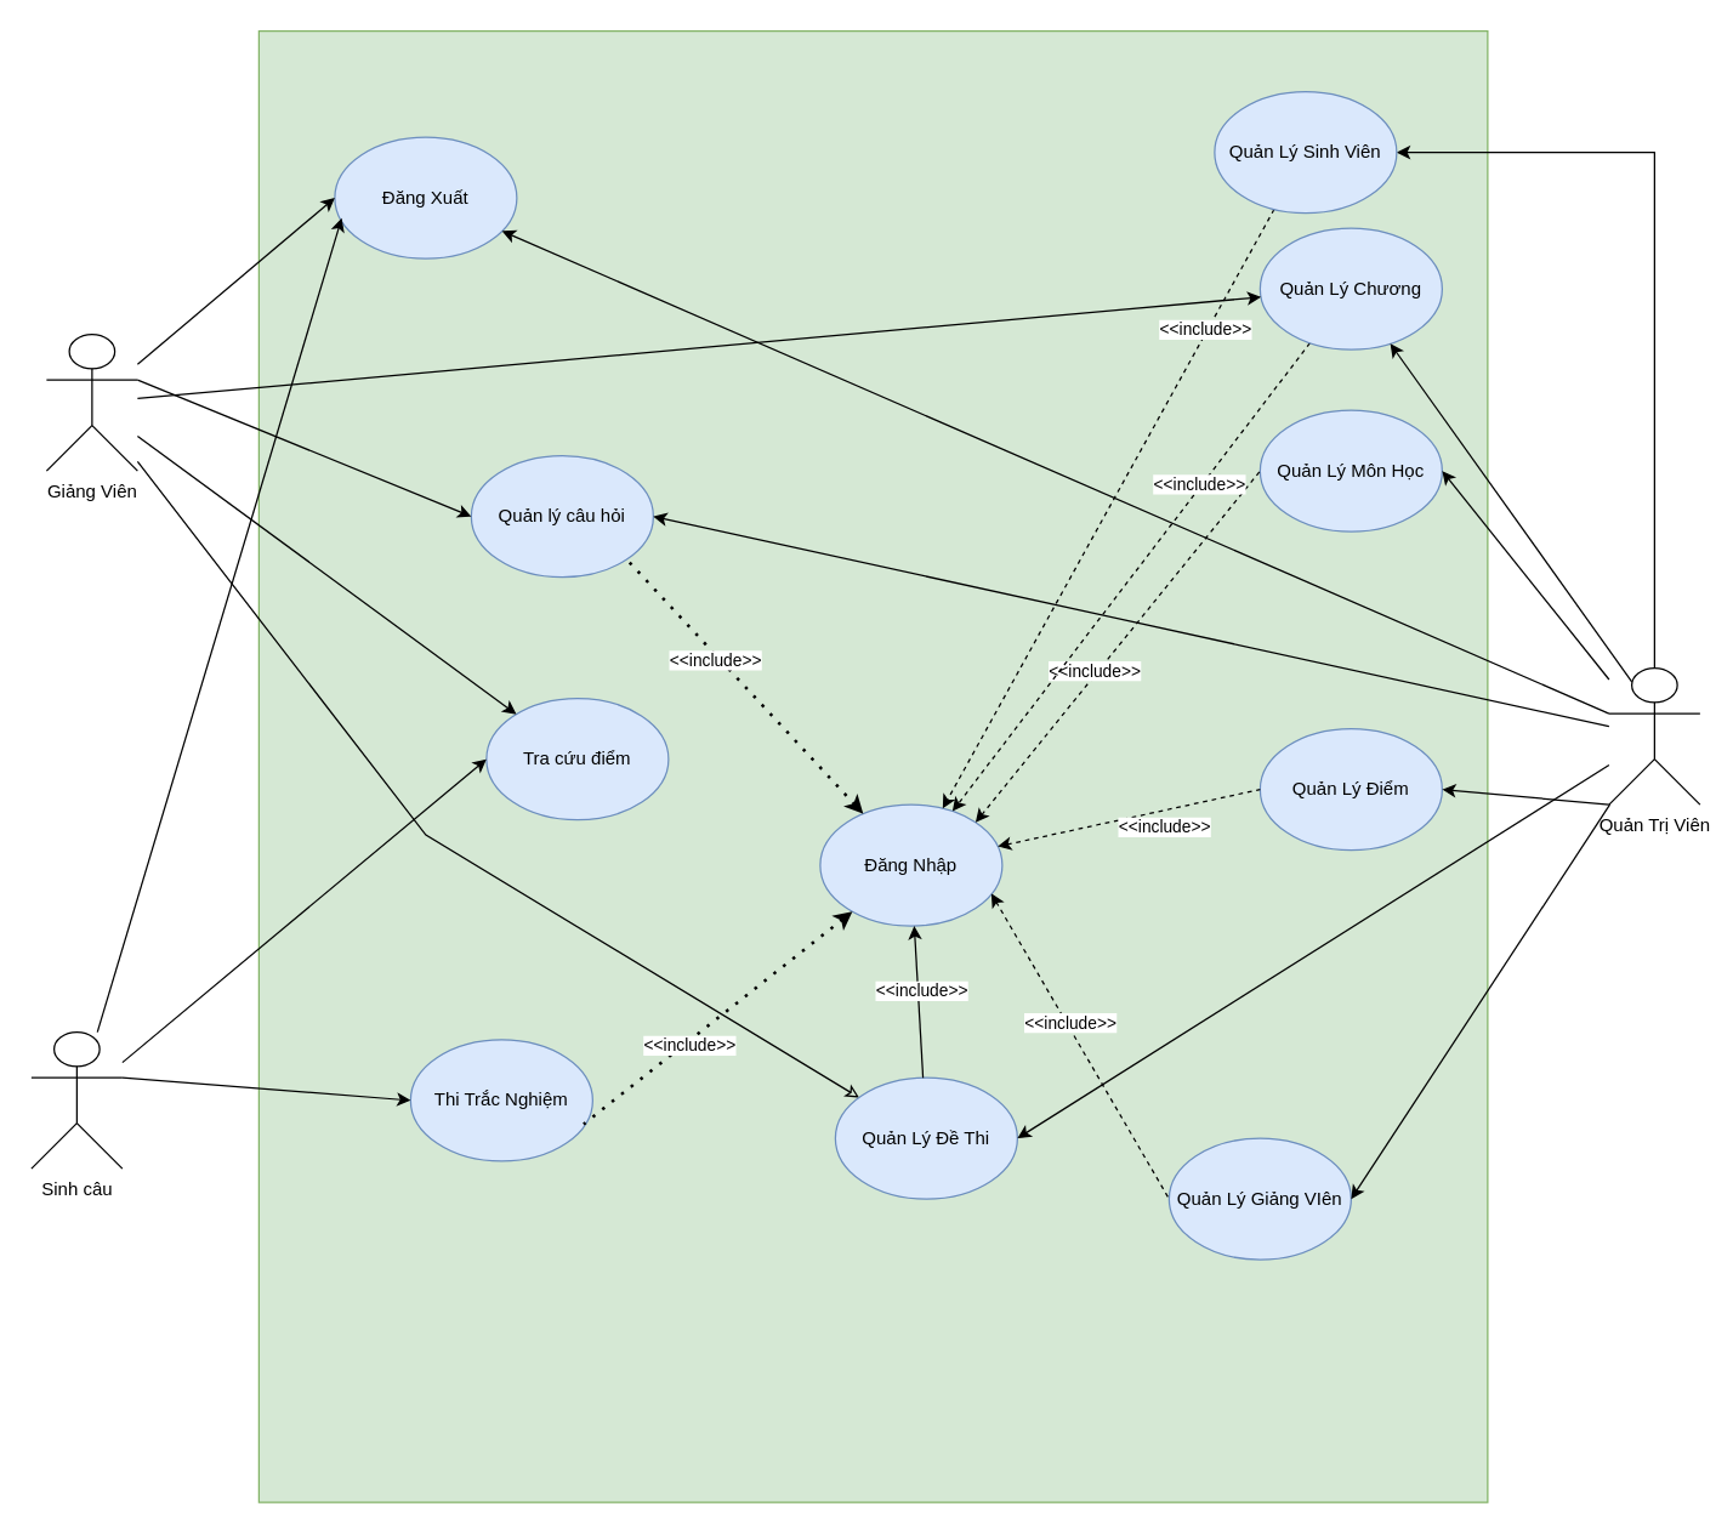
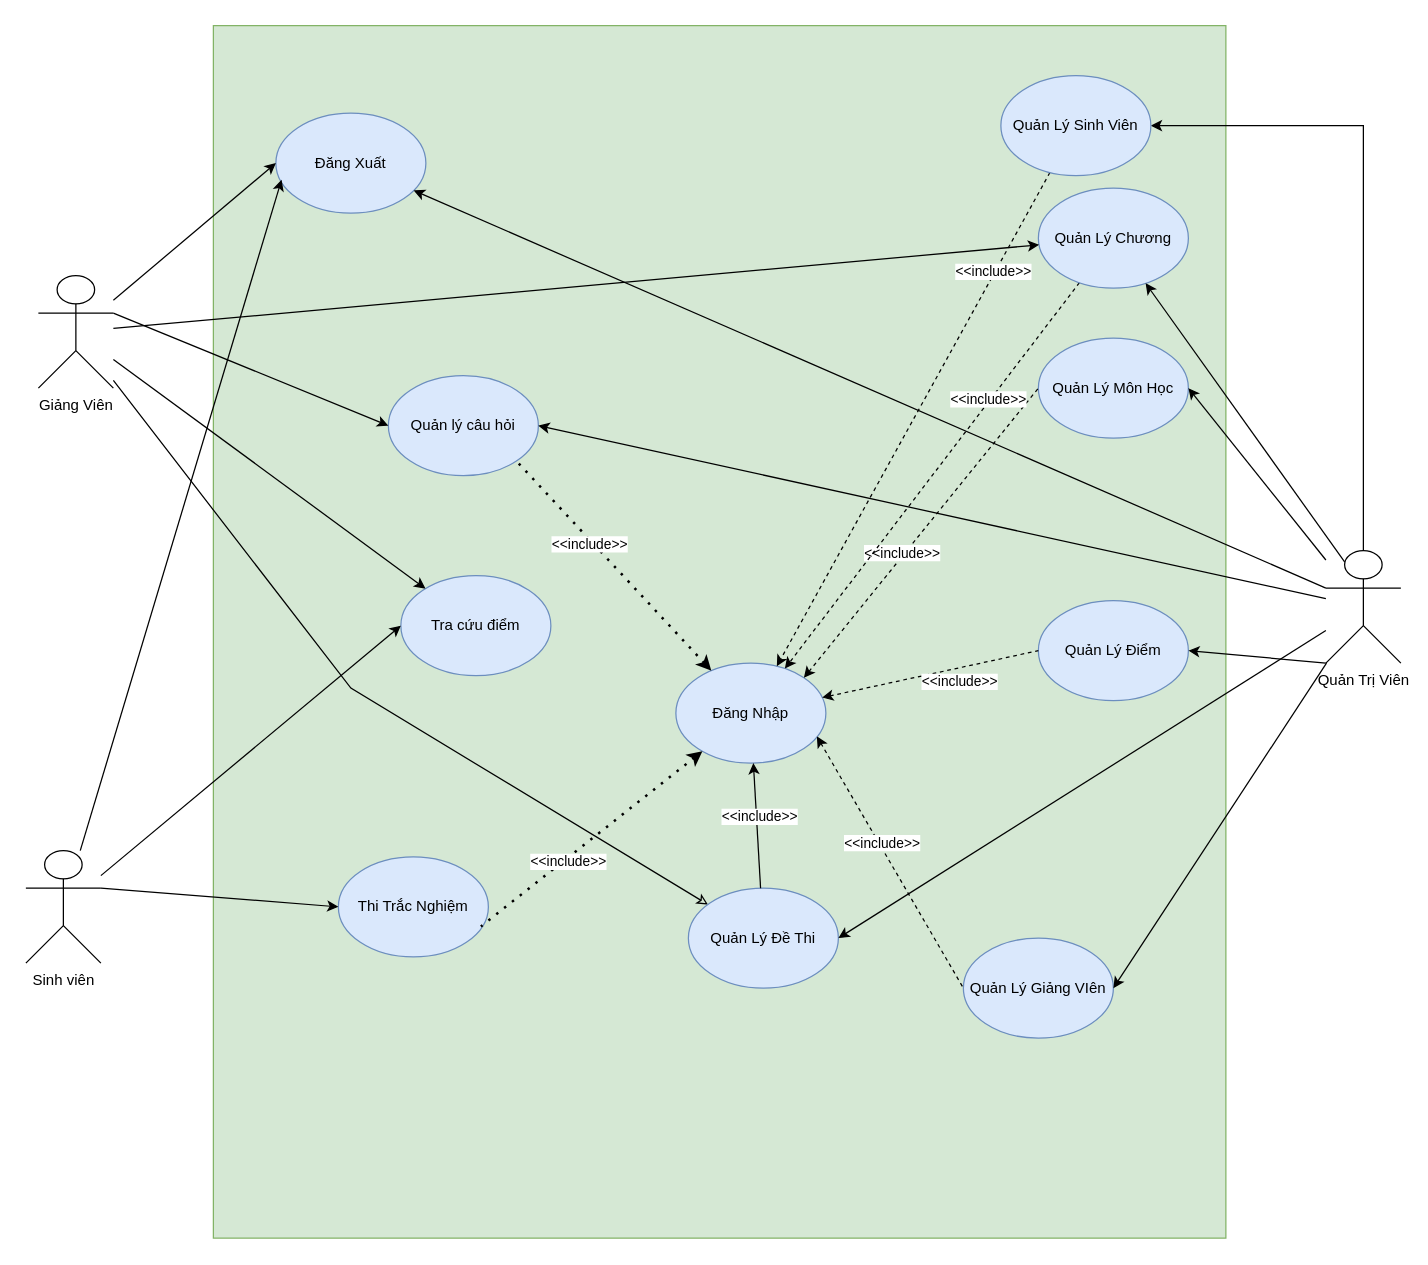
  <mxCell id="0" />
  <mxCell id="1" parent="0" />
  <mxCell id="2" value="Quản Trị Viên" style="shape=umlActor;verticalLabelPosition=bottom;verticalAlign=top;html=1;outlineConnect=0;" parent="1" vertex="1"><mxGeometry x="1060" y="440" width="60" height="90" as="geometry" /></mxCell>
  <mxCell id="3" value="Giảng Viên" style="shape=umlActor;verticalLabelPosition=bottom;verticalAlign=top;html=1;outlineConnect=0;" parent="1" vertex="1"><mxGeometry x="30" y="220" width="60" height="90" as="geometry" /></mxCell>
- <mxCell id="4" value="Sinh câu" style="shape=umlActor;verticalLabelPosition=bottom;verticalAlign=top;html=1;outlineConnect=0;" parent="1" vertex="1"><mxGeometry x="20" y="680" width="60" height="90" as="geometry" /></mxCell>
+ <mxCell id="4" value="Sinh viên" style="shape=umlActor;verticalLabelPosition=bottom;verticalAlign=top;html=1;outlineConnect=0;" parent="1" vertex="1"><mxGeometry x="20" y="680" width="60" height="90" as="geometry" /></mxCell>
  <mxCell id="5" value="" style="rounded=0;whiteSpace=wrap;html=1;fillColor=#d5e8d4;strokeColor=#82b366;" parent="1" vertex="1"><mxGeometry x="170" y="20" width="810" height="970" as="geometry" /></mxCell>
  <mxCell id="6" value="Đăng Xuất" style="ellipse;whiteSpace=wrap;html=1;fillColor=#dae8fc;strokeColor=#6c8ebf;" parent="1" vertex="1"><mxGeometry x="220" y="90" width="120" height="80" as="geometry" /></mxCell>
  <mxCell id="7" value="" style="endArrow=classic;html=1;rounded=0;entryX=0.038;entryY=0.666;entryDx=0;entryDy=0;entryPerimeter=0;startArrow=none;startFill=0;endFill=1;" parent="1" source="4" target="6" edge="1"><mxGeometry width="50" height="50" relative="1" as="geometry"><mxPoint x="90" y="510" as="sourcePoint" /><mxPoint x="450" y="570" as="targetPoint" /></mxGeometry></mxCell>
  <mxCell id="8" value="" style="endArrow=classic;html=1;rounded=0;entryX=0;entryY=0.5;entryDx=0;entryDy=0;endFill=1;" parent="1" source="3" target="6" edge="1"><mxGeometry width="50" height="50" relative="1" as="geometry"><mxPoint x="90" y="710" as="sourcePoint" /><mxPoint x="278" y="238" as="targetPoint" /></mxGeometry></mxCell>
  <mxCell id="9" value="" style="endArrow=none;html=1;rounded=0;entryX=0;entryY=0.333;entryDx=0;entryDy=0;entryPerimeter=0;startArrow=classic;startFill=1;" parent="1" source="6" target="2" edge="1"><mxGeometry width="50" height="50" relative="1" as="geometry"><mxPoint x="540" y="490" as="sourcePoint" /><mxPoint x="590" y="440" as="targetPoint" /></mxGeometry></mxCell>
  <mxCell id="10" value="Quản lý câu hỏi" style="ellipse;whiteSpace=wrap;html=1;fillColor=#dae8fc;strokeColor=#6c8ebf;" parent="1" vertex="1"><mxGeometry x="310" y="300" width="120" height="80" as="geometry" /></mxCell>
  <mxCell id="11" value="Đăng Nhập" style="ellipse;whiteSpace=wrap;html=1;fillColor=#dae8fc;strokeColor=#6c8ebf;" parent="1" vertex="1"><mxGeometry x="540" y="530" width="120" height="80" as="geometry" /></mxCell>
  <mxCell id="12" value="" style="endArrow=classic;html=1;rounded=0;entryX=0;entryY=0.5;entryDx=0;entryDy=0;exitX=1;exitY=0.333;exitDx=0;exitDy=0;exitPerimeter=0;endFill=1;" parent="1" source="3" target="10" edge="1"><mxGeometry width="50" height="50" relative="1" as="geometry"><mxPoint x="420" y="600" as="sourcePoint" /><mxPoint x="470" y="550" as="targetPoint" /></mxGeometry></mxCell>
  <mxCell id="13" value="" style="endArrow=none;dashed=1;html=1;dashPattern=1 3;strokeWidth=2;rounded=0;entryX=1;entryY=1;entryDx=0;entryDy=0;endFill=0;startArrow=classic;startFill=1;" parent="1" source="11" target="10" edge="1"><mxGeometry width="50" height="50" relative="1" as="geometry"><mxPoint x="420" y="600" as="sourcePoint" /><mxPoint x="470" y="550" as="targetPoint" /></mxGeometry></mxCell>
  <mxCell id="14" value="&amp;lt;&amp;lt;include&amp;gt;&amp;gt;" style="edgeLabel;html=1;align=center;verticalAlign=middle;resizable=0;points=[];" parent="13" vertex="1" connectable="0"><mxGeometry x="0.229" y="2" relative="1" as="geometry"><mxPoint as="offset" /></mxGeometry></mxCell>
  <mxCell id="15" value="Thi Trắc Nghiệm" style="ellipse;whiteSpace=wrap;html=1;fillColor=#dae8fc;strokeColor=#6c8ebf;" parent="1" vertex="1"><mxGeometry x="270" y="685" width="120" height="80" as="geometry" /></mxCell>
  <mxCell id="16" value="" style="endArrow=classic;html=1;rounded=0;exitX=1;exitY=0.333;exitDx=0;exitDy=0;exitPerimeter=0;entryX=0;entryY=0.5;entryDx=0;entryDy=0;endFill=1;" parent="1" source="4" target="15" edge="1"><mxGeometry width="50" height="50" relative="1" as="geometry"><mxPoint x="390" y="530" as="sourcePoint" /><mxPoint x="440" y="480" as="targetPoint" /></mxGeometry></mxCell>
  <mxCell id="17" value="Tra cứu điểm" style="ellipse;whiteSpace=wrap;html=1;fillColor=#dae8fc;strokeColor=#6c8ebf;" parent="1" vertex="1"><mxGeometry x="320" y="460" width="120" height="80" as="geometry" /></mxCell>
  <mxCell id="18" value="" style="endArrow=classic;html=1;rounded=0;entryX=0;entryY=0.5;entryDx=0;entryDy=0;endFill=1;" parent="1" source="4" target="17" edge="1"><mxGeometry width="50" height="50" relative="1" as="geometry"><mxPoint x="470" y="610" as="sourcePoint" /><mxPoint x="520" y="560" as="targetPoint" /></mxGeometry></mxCell>
  <mxCell id="19" value="" style="endArrow=none;dashed=1;html=1;dashPattern=1 3;strokeWidth=2;rounded=0;entryX=0.95;entryY=0.696;entryDx=0;entryDy=0;endFill=0;startArrow=classic;startFill=1;entryPerimeter=0;" parent="1" source="11" target="15" edge="1"><mxGeometry width="50" height="50" relative="1" as="geometry"><mxPoint x="600" y="610" as="sourcePoint" /><mxPoint x="352" y="778" as="targetPoint" /></mxGeometry></mxCell>
  <mxCell id="20" value="&amp;lt;&amp;lt;include&amp;gt;&amp;gt;" style="edgeLabel;html=1;align=center;verticalAlign=middle;resizable=0;points=[];" parent="19" vertex="1" connectable="0"><mxGeometry x="0.229" y="2" relative="1" as="geometry"><mxPoint as="offset" /></mxGeometry></mxCell>
  <mxCell id="21" value="" style="endArrow=none;html=1;rounded=0;exitX=1;exitY=0.5;exitDx=0;exitDy=0;endFill=0;startArrow=classic;startFill=1;" parent="1" source="10" target="2" edge="1"><mxGeometry width="50" height="50" relative="1" as="geometry"><mxPoint x="810" y="650" as="sourcePoint" /><mxPoint x="860" y="600" as="targetPoint" /></mxGeometry></mxCell>
  <mxCell id="22" value="Quản Lý Điểm" style="ellipse;whiteSpace=wrap;html=1;fillColor=#dae8fc;strokeColor=#6c8ebf;" parent="1" vertex="1"><mxGeometry x="830" y="480" width="120" height="80" as="geometry" /></mxCell>
  <mxCell id="23" value="" style="endArrow=none;html=1;rounded=0;entryX=0;entryY=1;entryDx=0;entryDy=0;entryPerimeter=0;exitX=1;exitY=0.5;exitDx=0;exitDy=0;endFill=0;startArrow=classic;startFill=1;" parent="1" source="22" target="2" edge="1"><mxGeometry width="50" height="50" relative="1" as="geometry"><mxPoint x="720" y="640" as="sourcePoint" /><mxPoint x="770" y="590" as="targetPoint" /></mxGeometry></mxCell>
  <mxCell id="24" value="Quản Lý Môn Học" style="ellipse;whiteSpace=wrap;html=1;fillColor=#dae8fc;strokeColor=#6c8ebf;" parent="1" vertex="1"><mxGeometry x="830" y="270" width="120" height="80" as="geometry" /></mxCell>
  <mxCell id="25" value="" style="endArrow=classic;html=1;rounded=0;entryX=1;entryY=0.5;entryDx=0;entryDy=0;" parent="1" source="2" target="24" edge="1"><mxGeometry width="50" height="50" relative="1" as="geometry"><mxPoint x="530" y="630" as="sourcePoint" /><mxPoint x="580" y="580" as="targetPoint" /></mxGeometry></mxCell>
  <mxCell id="26" style="rounded=0;orthogonalLoop=1;jettySize=auto;html=1;startArrow=classic;startFill=0;endArrow=none;endFill=0;" edge="1" parent="1" source="27" target="3"><mxGeometry relative="1" as="geometry"><Array as="points"><mxPoint x="280" y="550" /></Array></mxGeometry></mxCell>
  <mxCell id="27" value="Quản Lý Đề Thi" style="ellipse;whiteSpace=wrap;html=1;fillColor=#dae8fc;strokeColor=#6c8ebf;" parent="1" vertex="1"><mxGeometry x="550" y="710" width="120" height="80" as="geometry" /></mxCell>
  <mxCell id="28" value="Quản Lý Giảng VIên" style="ellipse;whiteSpace=wrap;html=1;fillColor=#dae8fc;strokeColor=#6c8ebf;" parent="1" vertex="1"><mxGeometry x="770" y="750" width="120" height="80" as="geometry" /></mxCell>
  <mxCell id="29" value="" style="endArrow=classic;html=1;rounded=0;entryX=1;entryY=0.5;entryDx=0;entryDy=0;" parent="1" source="2" target="27" edge="1"><mxGeometry width="50" height="50" relative="1" as="geometry"><mxPoint x="700" y="540" as="sourcePoint" /><mxPoint x="750" y="490" as="targetPoint" /></mxGeometry></mxCell>
  <mxCell id="30" value="" style="endArrow=classic;html=1;rounded=0;entryX=1;entryY=0.5;entryDx=0;entryDy=0;" parent="1" source="2" target="28" edge="1"><mxGeometry width="50" height="50" relative="1" as="geometry"><mxPoint x="700" y="540" as="sourcePoint" /><mxPoint x="750" y="490" as="targetPoint" /></mxGeometry></mxCell>
  <mxCell id="31" value="" style="endArrow=none;dashed=1;html=1;rounded=0;exitX=1;exitY=0;exitDx=0;exitDy=0;entryX=0;entryY=0.5;entryDx=0;entryDy=0;endFill=0;startArrow=classic;startFill=1;" parent="1" source="11" target="24" edge="1"><mxGeometry width="50" height="50" relative="1" as="geometry"><mxPoint x="700" y="620" as="sourcePoint" /><mxPoint x="750" y="570" as="targetPoint" /></mxGeometry></mxCell>
  <mxCell id="32" value="&amp;lt;&amp;lt;include&amp;gt;&amp;gt;" style="edgeLabel;html=1;align=center;verticalAlign=middle;resizable=0;points=[];" parent="31" vertex="1" connectable="0"><mxGeometry x="-0.148" y="2" relative="1" as="geometry"><mxPoint as="offset" /></mxGeometry></mxCell>
  <mxCell id="33" value="" style="endArrow=none;dashed=1;html=1;rounded=0;entryX=0;entryY=0.5;entryDx=0;entryDy=0;endFill=0;startArrow=classic;startFill=1;" parent="1" source="11" target="22" edge="1"><mxGeometry width="50" height="50" relative="1" as="geometry"><mxPoint x="612" y="572" as="sourcePoint" /><mxPoint x="800" y="410" as="targetPoint" /></mxGeometry></mxCell>
  <mxCell id="34" value="&amp;lt;&amp;lt;include&amp;gt;&amp;gt;" style="edgeLabel;html=1;align=center;verticalAlign=middle;resizable=0;points=[];" parent="33" vertex="1" connectable="0"><mxGeometry x="-0.148" y="2" relative="1" as="geometry"><mxPoint x="37" y="5" as="offset" /></mxGeometry></mxCell>
  <mxCell id="35" value="" style="endArrow=none;dashed=0;html=1;rounded=0;endFill=0;startArrow=classic;startFill=1;" parent="1" source="11" target="27" edge="1"><mxGeometry width="50" height="50" relative="1" as="geometry"><mxPoint x="622" y="582" as="sourcePoint" /><mxPoint x="810" y="420" as="targetPoint" /></mxGeometry></mxCell>
  <mxCell id="36" value="&amp;lt;&amp;lt;include&amp;gt;&amp;gt;" style="edgeLabel;html=1;align=center;verticalAlign=middle;resizable=0;points=[];" parent="35" vertex="1" connectable="0"><mxGeometry x="-0.148" y="2" relative="1" as="geometry"><mxPoint as="offset" /></mxGeometry></mxCell>
  <mxCell id="37" value="" style="endArrow=none;dashed=1;html=1;rounded=0;exitX=0.94;exitY=0.733;exitDx=0;exitDy=0;entryX=0;entryY=0.5;entryDx=0;entryDy=0;endFill=0;exitPerimeter=0;startArrow=classic;startFill=1;" parent="1" source="11" target="28" edge="1"><mxGeometry width="50" height="50" relative="1" as="geometry"><mxPoint x="632" y="592" as="sourcePoint" /><mxPoint x="820" y="430" as="targetPoint" /></mxGeometry></mxCell>
  <mxCell id="38" value="&amp;lt;&amp;lt;include&amp;gt;&amp;gt;" style="edgeLabel;html=1;align=center;verticalAlign=middle;resizable=0;points=[];" parent="37" vertex="1" connectable="0"><mxGeometry x="-0.148" y="2" relative="1" as="geometry"><mxPoint as="offset" /></mxGeometry></mxCell>
  <mxCell id="39" style="rounded=0;orthogonalLoop=1;jettySize=auto;html=1;dashed=1;" parent="1" source="41" target="11" edge="1"><mxGeometry relative="1" as="geometry" /></mxCell>
  <mxCell id="40" value="&amp;lt;&amp;lt;include&amp;gt;&amp;gt;" style="edgeLabel;html=1;align=center;verticalAlign=middle;resizable=0;points=[];" parent="39" vertex="1" connectable="0"><mxGeometry x="-0.393" y="-2" relative="1" as="geometry"><mxPoint as="offset" /></mxGeometry></mxCell>
  <mxCell id="41" value="Quản Lý Chương" style="ellipse;whiteSpace=wrap;html=1;fillColor=#dae8fc;strokeColor=#6c8ebf;" parent="1" vertex="1"><mxGeometry x="830" y="150" width="120" height="80" as="geometry" /></mxCell>
  <mxCell id="42" style="rounded=0;orthogonalLoop=1;jettySize=auto;html=1;exitX=0.25;exitY=0.1;exitDx=0;exitDy=0;exitPerimeter=0;" parent="1" source="2" target="41" edge="1"><mxGeometry relative="1" as="geometry" /></mxCell>
  <mxCell id="43" style="rounded=0;orthogonalLoop=1;jettySize=auto;html=1;" parent="1" source="3" target="17" edge="1"><mxGeometry relative="1" as="geometry" /></mxCell>
  <mxCell id="44" style="edgeStyle=orthogonalEdgeStyle;rounded=0;orthogonalLoop=1;jettySize=auto;html=1;endArrow=none;endFill=0;startArrow=classic;startFill=1;" parent="1" source="47" target="2" edge="1"><mxGeometry relative="1" as="geometry" /></mxCell>
  <mxCell id="45" style="rounded=0;orthogonalLoop=1;jettySize=auto;html=1;dashed=1;" parent="1" source="47" target="11" edge="1"><mxGeometry relative="1" as="geometry" /></mxCell>
  <mxCell id="46" value="&amp;lt;&amp;lt;include&amp;gt;&amp;gt;" style="edgeLabel;html=1;align=center;verticalAlign=middle;resizable=0;points=[];" parent="45" vertex="1" connectable="0"><mxGeometry x="-0.597" y="-2" relative="1" as="geometry"><mxPoint as="offset" /></mxGeometry></mxCell>
  <mxCell id="47" value="Quản Lý Sinh Viên" style="ellipse;whiteSpace=wrap;html=1;fillColor=#dae8fc;strokeColor=#6c8ebf;" parent="1" vertex="1"><mxGeometry x="800" y="60" width="120" height="80" as="geometry" /></mxCell>
  <mxCell id="48" style="rounded=0;orthogonalLoop=1;jettySize=auto;html=1;" edge="1" parent="1" source="3" target="41"><mxGeometry relative="1" as="geometry" /></mxCell>
